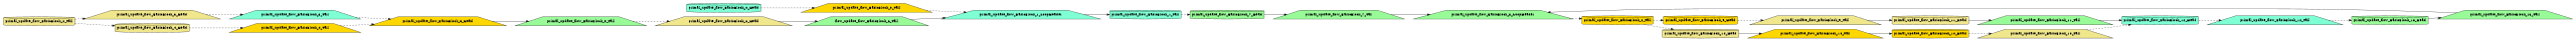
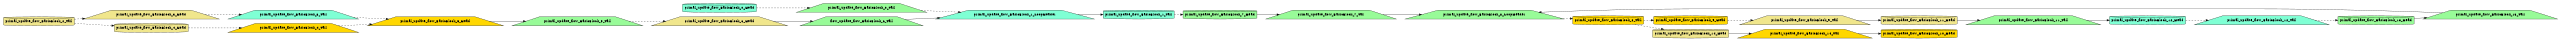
  digraph {
    rankdir=LR
    node [fillcolor=palegreen shape=trapezium style=filled]
    edge [style=dashed]
    primal_update_flow_BasicBlock_6_Head [fillcolor=khaki]
    n2 [label=flow_update_flow_BasicBlock_6_Tail]
    primal_update_flow_BasicBlock_1_LoopHeader [fillcolor=aquamarine]
    primal_update_flow_BasicBlock_1_Tail [fillcolor=aquamarine shape=cylinder]
    primal_update_flow_BasicBlock_7_Head [shape=cylinder]
    primal_update_flow_BasicBlock_5_Tail
    primal_update_flow_BasicBlock_10_Head [fillcolor=gold shape=cylinder]
-   primal_update_flow_BasicBlock_10_Tail [fillcolor=khaki]
    primal_update_flow_BasicBlock_12_Head [fillcolor=aquamarine shape=cylinder]
    primal_update_flow_BasicBlock_12_Tail [fillcolor=aquamarine]
    primal_update_flow_BasicBlock_4_Tail [fillcolor=gold]
    primal_update_flow_BasicBlock_5_Head [fillcolor=gold]
    primal_update_flow_BasicBlock_11_Head [fillcolor=khaki shape=cylinder]
    primal_update_flow_BasicBlock_11_Tail
-   primal_update_flow_BasicBlock_0_Tail [fillcolor=gold]
+   primal_update_flow_BasicBlock_0_Tail
    primal_update_flow_BasicBlock_9_Tail [fillcolor=khaki]
    primal_update_flow_BasicBlock_13_Head [shape=cylinder]
    primal_update_flow_BasicBlock_13_Tail
    primal_update_flow_BasicBlock_8_LoopHeader
    primal_update_flow_BasicBlock_8_Tail [fillcolor=gold shape=cylinder]
    primal_update_flow_BasicBlock_9_Head [fillcolor=gold shape=cylinder]
    primal_update_flow_BasicBlock_14_Head [fillcolor=khaki shape=cylinder]
    primal_update_flow_BasicBlock_14_Tail [fillcolor=gold]
    primal_update_flow_BasicBlock_3_Head [fillcolor=khaki]
    primal_update_flow_BasicBlock_3_Tail [fillcolor=aquamarine]
    primal_update_flow_BasicBlock_7_Tail
    primal_update_flow_BasicBlock_2_Tail [fillcolor=khaki shape=cylinder]
    primal_update_flow_BasicBlock_4_Head [fillcolor=khaki shape=cylinder]
    primal_update_flow_BasicBlock_0_Head [fillcolor=aquamarine shape=cylinder]
    primal_update_flow_BasicBlock_6_Head -> n2 [style=solid]
    n2 -> primal_update_flow_BasicBlock_1_LoopHeader [style=solid]
    primal_update_flow_BasicBlock_1_LoopHeader -> primal_update_flow_BasicBlock_1_Tail [style=solid]
    primal_update_flow_BasicBlock_1_Tail -> primal_update_flow_BasicBlock_7_Head
    primal_update_flow_BasicBlock_7_Head -> primal_update_flow_BasicBlock_7_Tail [style=solid]
    primal_update_flow_BasicBlock_5_Tail -> primal_update_flow_BasicBlock_6_Head
-   primal_update_flow_BasicBlock_10_Head -> primal_update_flow_BasicBlock_10_Tail
-   primal_update_flow_BasicBlock_10_Tail -> primal_update_flow_BasicBlock_12_Head
    primal_update_flow_BasicBlock_12_Head -> primal_update_flow_BasicBlock_12_Tail
    primal_update_flow_BasicBlock_12_Tail -> primal_update_flow_BasicBlock_13_Head
    primal_update_flow_BasicBlock_4_Tail -> primal_update_flow_BasicBlock_5_Head
    primal_update_flow_BasicBlock_5_Head -> primal_update_flow_BasicBlock_5_Tail [style=solid]
    primal_update_flow_BasicBlock_11_Head -> primal_update_flow_BasicBlock_11_Tail [style=solid]
    primal_update_flow_BasicBlock_11_Tail -> primal_update_flow_BasicBlock_12_Head [style=solid]
    primal_update_flow_BasicBlock_0_Tail -> primal_update_flow_BasicBlock_1_LoopHeader
    primal_update_flow_BasicBlock_9_Tail -> primal_update_flow_BasicBlock_11_Head [style=solid]
    primal_update_flow_BasicBlock_13_Head -> primal_update_flow_BasicBlock_13_Tail [style=solid]
    primal_update_flow_BasicBlock_13_Tail -> primal_update_flow_BasicBlock_8_LoopHeader [style=solid]
    primal_update_flow_BasicBlock_8_LoopHeader -> primal_update_flow_BasicBlock_8_Tail
    primal_update_flow_BasicBlock_8_Tail -> primal_update_flow_BasicBlock_9_Head
    primal_update_flow_BasicBlock_8_Tail -> primal_update_flow_BasicBlock_14_Head
    primal_update_flow_BasicBlock_9_Head -> primal_update_flow_BasicBlock_9_Tail
    primal_update_flow_BasicBlock_14_Head -> primal_update_flow_BasicBlock_14_Tail [style=solid]
    primal_update_flow_BasicBlock_14_Tail -> primal_update_flow_BasicBlock_10_Head [style=solid]
    primal_update_flow_BasicBlock_3_Head -> primal_update_flow_BasicBlock_3_Tail
    primal_update_flow_BasicBlock_3_Tail -> primal_update_flow_BasicBlock_5_Head
    primal_update_flow_BasicBlock_7_Tail -> primal_update_flow_BasicBlock_8_LoopHeader [style=solid]
    primal_update_flow_BasicBlock_2_Tail -> primal_update_flow_BasicBlock_3_Head
    primal_update_flow_BasicBlock_2_Tail -> primal_update_flow_BasicBlock_4_Head
    primal_update_flow_BasicBlock_4_Head -> primal_update_flow_BasicBlock_4_Tail
    primal_update_flow_BasicBlock_0_Head -> primal_update_flow_BasicBlock_0_Tail
  }
